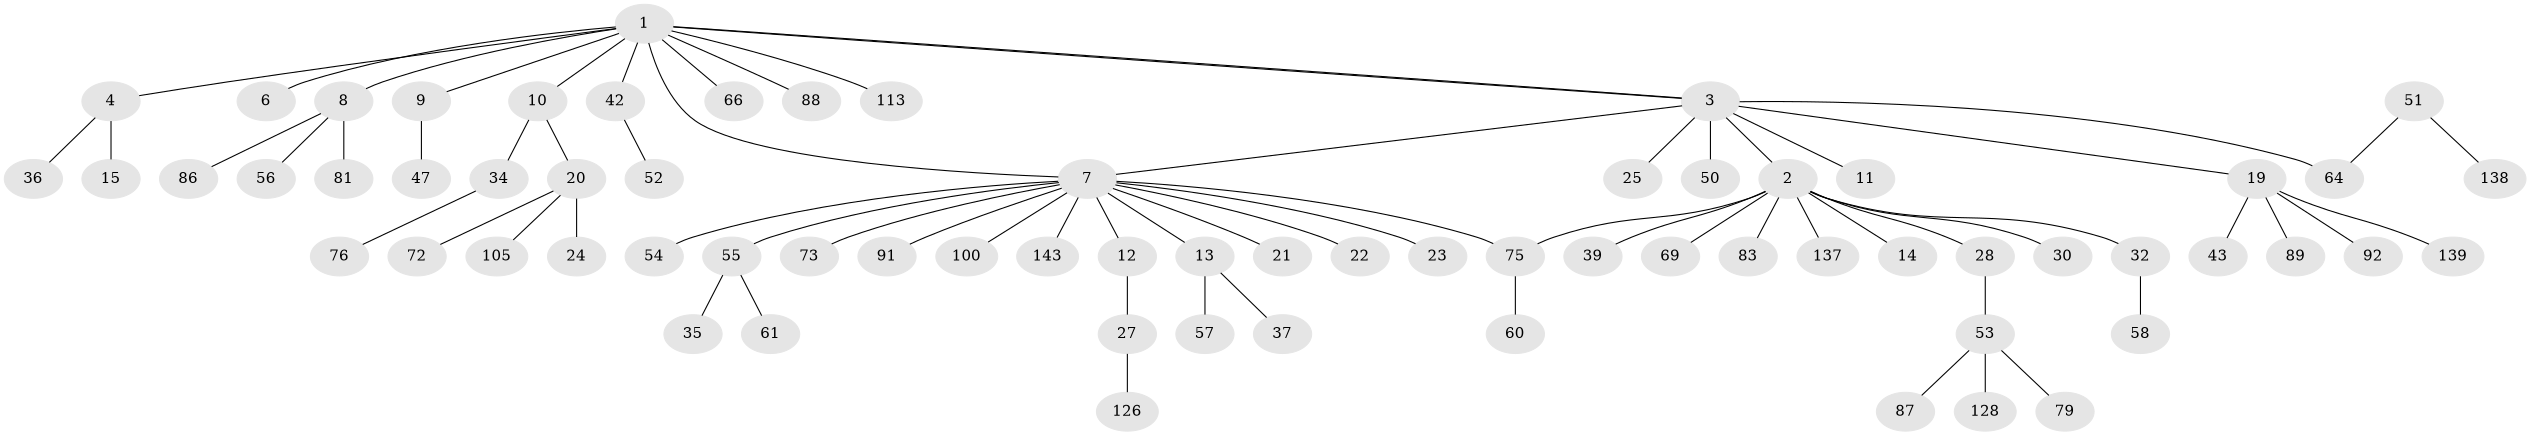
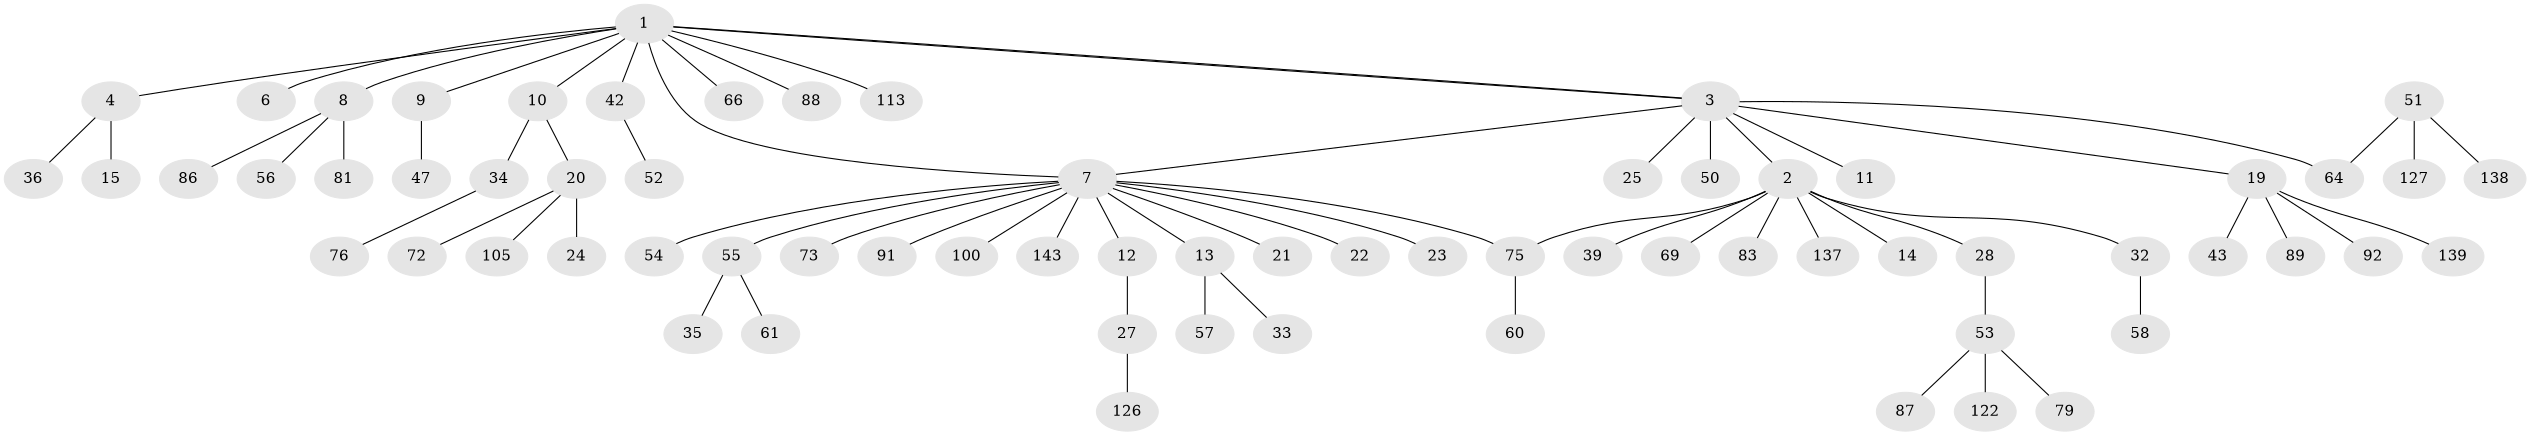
  graph {
    node [color=gray90 style=filled]
    1 [super="+2"]
    3 [super="+18+125+123+145+120+121+136+124+67+48+17+29"]
    4 [super="+109"]
    6
    7
    8
    9
    10
    42
    66
    88
    113
    n13 [label=2]
    11 [super="+62+93"]
    19
    25 [super="+140+82+63+41+40"]
    50
    64
    15
    36
    75 [super="+80+108"]
    12 [super="+26+38+59+16"]
    13
    21 [super="+107+96"]
    22
    23 [super="+46"]
    54 [super="+90"]
    55
    73 [super="+77"]
    91
    100
    143
    56
    81
    86
    47
    20
    34
    52
    14
    28
-   30
    32 [super="+70+147+44+37"]
    39 [super="+104+45"]
    69
    83 [super="+119"]
    137 [super="+141"]
    43 [super="+85"]
    89
    92
    139
    51
+   127
    138
    53
    58 [super="+117+146"]
    60 [super="+130"]
    27 [super="+99+101"]
-   33 [label=37]
+   33
    57
    35 [super="+74+97+78+106+133+144"]
    61
    24 [super="+49"]
    72
    105
    76 [super="+122+112"]
    126
    79
    87 [super="+118"]
-   128
+   128 [label=122]
    1 -- 3
    1 -- 3
    1 -- 4
    1 -- 6
    1 -- 7
    1 -- 8
    1 -- 9
    1 -- 10
    1 -- 42
    1 -- 66
    1 -- 88
    1 -- 113
    3 -- 7
    3 -- n13
    3 -- 11
    3 -- 19
    3 -- 25
    3 -- 50
    3 -- 64
    4 -- 15
    4 -- 36
    7 -- 75
    7 -- 12
    7 -- 13
    7 -- 21
    7 -- 22
    7 -- 23
    7 -- 54
    7 -- 55
    7 -- 73
    7 -- 91
    7 -- 100
    7 -- 143
    8 -- 56
    8 -- 81
    8 -- 86
    9 -- 47
    10 -- 20
    10 -- 34
    42 -- 52
    n13 -- 75
    n13 -- 14
    n13 -- 28
-   n13 -- 30
    n13 -- 32
    n13 -- 39
    n13 -- 69
    n13 -- 83
    n13 -- 137
    19 -- 43
    19 -- 89
    19 -- 92
    19 -- 139
    75 -- 60
    12 -- 27
    13 -- 33
    13 -- 57
    55 -- 35
    55 -- 61
    20 -- 24
    20 -- 72
    20 -- 105
    34 -- 76
    28 -- 53
    32 -- 58
    51 -- 64
+   51 -- 127
    51 -- 138
    53 -- 79
    53 -- 87
    53 -- 128
    27 -- 126
  }
